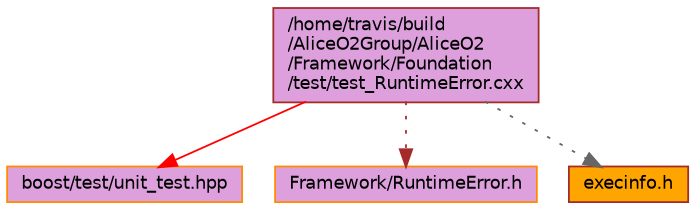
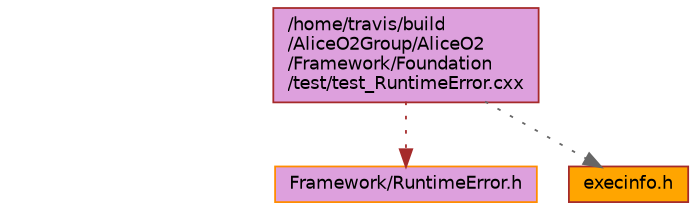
  digraph {
    node [color=brown fillcolor=plum fontname=Helvetica fontsize=10 shape=record style=filled]
    edge [fontname=Helvetica fontsize=10 labelfontname=Helvetica labelfontsize=10 style=dotted]
    n1 [fontcolor=black height=0.2 label="/home/travis/build\l/AliceO2Group/AliceO2\l/Framework/Foundation\l/test/test_RuntimeError.cxx" width=0.4]
-   n2 [color=darkorange height=0.2 label="boost/test/unit_test.hpp" width=0.4]
    n3 [color=darkorange height=0.2 label="Framework/RuntimeError.h" width=0.4]
    n4 [height=0.2 label="execinfo.h" width=0.4 fillcolor=orange]
-   n1 -> n2 [color=red style=solid]
    n1 -> n3 [color=brown]
    n1 -> n4 [color=gray40]
  }
